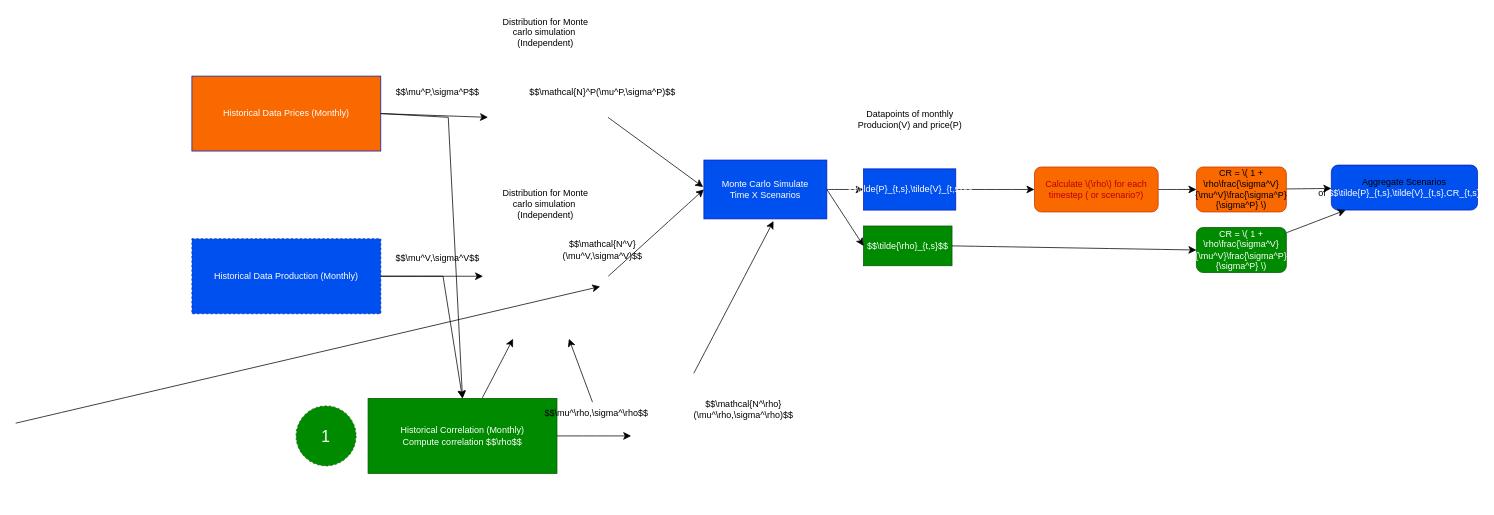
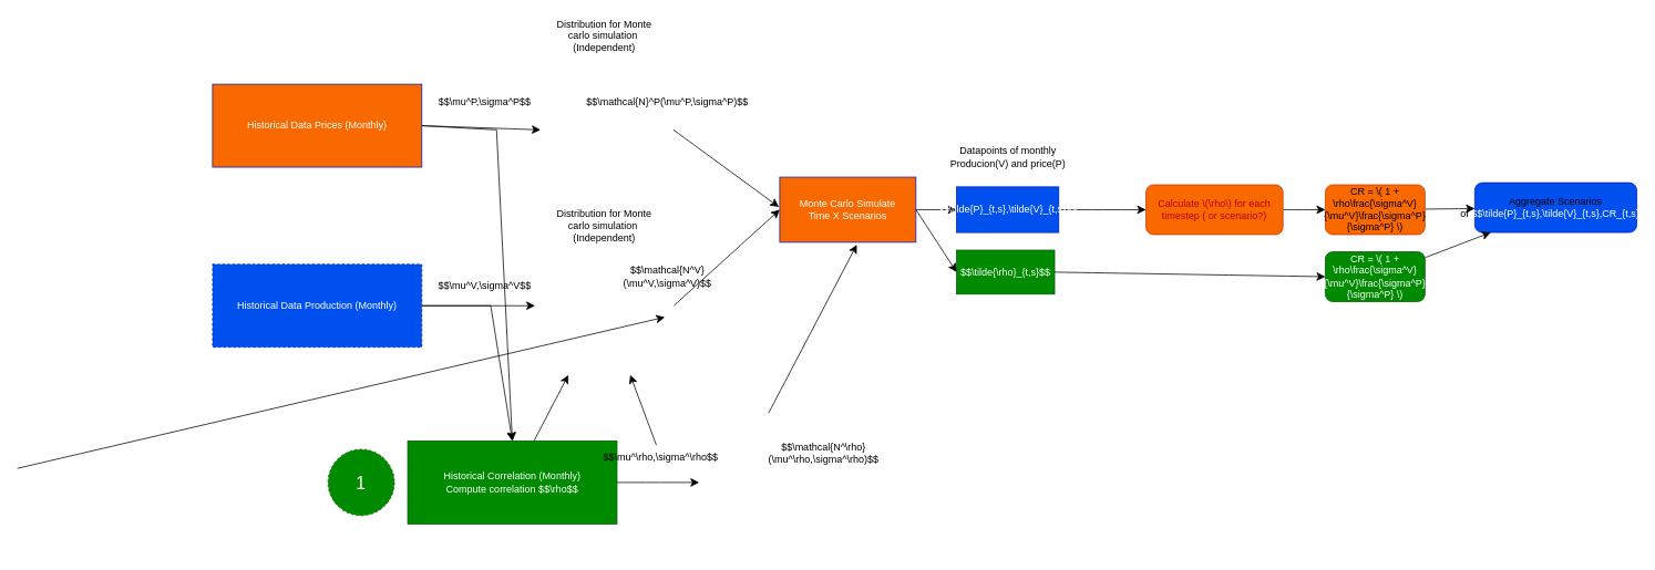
  <mxCell id="0" />
  <mxCell id="1" parent="0" />
  <mxCell id="2" value="Historical Data Prices (Monthly)" style="rounded=0;whiteSpace=wrap;html=1;fillColor=#fa6800;fontColor=#ffffff;strokeColor=#001DBC;" vertex="1" parent="1"><mxGeometry x="255" y="101" width="252" height="100" as="geometry" /></mxCell>
  <mxCell id="3" value="" style="shape=image;verticalLabelPosition=bottom;labelBackgroundColor=default;verticalAlign=top;aspect=fixed;imageAspect=0;image=https://static.thenounproject.com/png/991167-200.png;" vertex="1" parent="1"><mxGeometry x="650" y="76" width="160" height="160" as="geometry" /></mxCell>
  <mxCell id="4" value="" style="shape=image;verticalLabelPosition=bottom;labelBackgroundColor=default;verticalAlign=top;aspect=fixed;imageAspect=0;image=https://static.thenounproject.com/png/991167-200.png;imageBackground=none;" vertex="1" parent="1"><mxGeometry x="643.38" y="284.5" width="167" height="167" as="geometry" /></mxCell>
  <mxCell id="5" value="" style="edgeStyle=none;curved=1;rounded=0;orthogonalLoop=1;jettySize=auto;html=1;fontSize=12;startSize=8;endSize=8;strokeColor=light-dark(#000000,#000000);" edge="1" parent="1" source="6" target="4"><mxGeometry relative="1" as="geometry" /></mxCell>
  <mxCell id="6" value="Historical Data Production (Monthly)" style="rounded=0;whiteSpace=wrap;html=1;fillColor=#0050ef;fontColor=#ffffff;strokeColor=#001DBC;dashed=1;" vertex="1" parent="1"><mxGeometry x="255" y="318" width="252" height="100" as="geometry" /></mxCell>
  <mxCell id="7" style="edgeStyle=none;curved=1;rounded=0;orthogonalLoop=1;jettySize=auto;html=1;exitX=0.5;exitY=1;exitDx=0;exitDy=0;fontSize=12;startSize=8;endSize=8;" edge="1" parent="1"><mxGeometry relative="1" as="geometry"><mxPoint x="799.576" y="381.727" as="targetPoint" /><mxPoint x="20" y="564" as="sourcePoint" /></mxGeometry></mxCell>
  <mxCell id="8" value="$$\mu^V,\sigma^V$$" style="text;html=1;align=center;verticalAlign=middle;whiteSpace=wrap;rounded=0;fontColor=light-dark(#000000,#000000);" vertex="1" parent="1"><mxGeometry x="553" y="329" width="60" height="30" as="geometry" /></mxCell>
  <mxCell id="9" value="$$\mu^P,\sigma^P$$" style="text;html=1;align=center;verticalAlign=middle;whiteSpace=wrap;rounded=0;fontColor=light-dark(#000000,#000000);" vertex="1" parent="1"><mxGeometry x="553" y="108" width="60" height="30" as="geometry" /></mxCell>
  <mxCell id="10" value="&lt;font style=&quot;color: light-dark(rgb(0, 0, 0), rgb(0, 0, 0));&quot;&gt;Distribution for Monte carlo simulation&amp;nbsp; (Independent)&lt;/font&gt;" style="text;html=1;align=center;verticalAlign=middle;whiteSpace=wrap;rounded=0;" vertex="1" parent="1"><mxGeometry x="659" y="20" width="135.75" height="45" as="geometry" /></mxCell>
  <mxCell id="11" value="" style="edgeStyle=none;curved=1;rounded=0;orthogonalLoop=1;jettySize=auto;html=1;fontSize=12;startSize=8;endSize=8;strokeColor=light-dark(#000000,#000000);" edge="1" parent="1" source="12" target="18"><mxGeometry relative="1" as="geometry" /></mxCell>
- <mxCell id="12" value="Monte Carlo Simulate&lt;br&gt;Time X Scenarios" style="rounded=0;whiteSpace=wrap;html=1;fillColor=#0050ef;fontColor=#ffffff;strokeColor=#001DBC;" vertex="1" parent="1"><mxGeometry x="938" y="213" width="164" height="78.5" as="geometry" /></mxCell>
+ <mxCell id="12" value="Monte Carlo Simulate&lt;br&gt;Time X Scenarios" style="rounded=0;whiteSpace=wrap;html=1;fillColor=#fa6800;fontColor=#ffffff;strokeColor=#001DBC;" vertex="1" parent="1"><mxGeometry x="938" y="213" width="164" height="78.5" as="geometry" /></mxCell>
  <mxCell id="13" value="$$\mathcal{N}^P(\mu^P,\sigma^P)$$" style="text;html=1;align=center;verticalAlign=middle;whiteSpace=wrap;rounded=0;fontColor=light-dark(#000000,#000000);" vertex="1" parent="1"><mxGeometry x="773" y="108" width="60" height="30" as="geometry" /></mxCell>
  <mxCell id="14" value="$$\mathcal{N^V}(\mu^V,\sigma^V)$$" style="text;html=1;align=center;verticalAlign=middle;whiteSpace=wrap;rounded=0;fontColor=light-dark(#000000,#000000);" vertex="1" parent="1"><mxGeometry x="773" y="318" width="60" height="30" as="geometry" /></mxCell>
  <mxCell id="15" value="" style="endArrow=classic;html=1;rounded=0;fontSize=12;startSize=8;endSize=8;curved=1;fontColor=light-dark(#000000,#000000);exitX=1;exitY=0.5;exitDx=0;exitDy=0;entryX=0;entryY=0.5;entryDx=0;entryDy=0;strokeColor=light-dark(#000000,#000000);" edge="1" parent="1" source="4" target="12"><mxGeometry width="50" height="50" relative="1" as="geometry"><mxPoint x="710" y="318" as="sourcePoint" /><mxPoint x="760" y="268" as="targetPoint" /></mxGeometry></mxCell>
  <mxCell id="16" value="" style="endArrow=classic;html=1;rounded=0;fontSize=12;startSize=8;endSize=8;curved=1;fontColor=light-dark(#000000,#000000);exitX=1;exitY=0.5;exitDx=0;exitDy=0;strokeColor=light-dark(#000000,#000000);" edge="1" parent="1" source="3"><mxGeometry width="50" height="50" relative="1" as="geometry"><mxPoint x="820" y="378" as="sourcePoint" /><mxPoint x="937" y="249" as="targetPoint" /></mxGeometry></mxCell>
  <mxCell id="17" value="" style="edgeStyle=none;curved=1;rounded=0;orthogonalLoop=1;jettySize=auto;html=1;fontSize=12;startSize=8;endSize=8;strokeColor=light-dark(#000000,#000000);" edge="1" parent="1" source="18" target="35"><mxGeometry relative="1" as="geometry" /></mxCell>
  <mxCell id="18" value="$$\tilde{P}_{t,s},\tilde{V}_{t,s}$$" style="rounded=0;whiteSpace=wrap;html=1;fillColor=#0050ef;fontColor=#ffffff;strokeColor=#001DBC;" vertex="1" parent="1"><mxGeometry x="1151" y="224.75" width="123" height="55" as="geometry" /></mxCell>
  <mxCell id="19" value="&lt;font style=&quot;color: light-dark(rgb(0, 0, 0), rgb(0, 0, 0));&quot;&gt;Distribution for Monte carlo simulation&amp;nbsp; (Independent)&lt;/font&gt;" style="text;html=1;align=center;verticalAlign=middle;whiteSpace=wrap;rounded=0;" vertex="1" parent="1"><mxGeometry x="659" y="249" width="135.75" height="45" as="geometry" /></mxCell>
- <mxCell id="20" value="Datapoints of monthly Producion(V) and price(P)" style="text;html=1;align=center;verticalAlign=middle;whiteSpace=wrap;rounded=0;fontColor=light-dark(#000000,#000000);" vertex="1" parent="1"><mxGeometry x="1137.5" y="135" width="150" height="48" as="geometry" /></mxCell>
+ <mxCell id="20" value="Datapoints of monthly Producion(V) and price(P)" style="text;html=1;align=center;verticalAlign=middle;whiteSpace=wrap;rounded=0;fontColor=light-dark(#000000,#000000);" vertex="1" parent="1"><mxGeometry x="1137.5" y="165" width="150" height="48" as="geometry" /></mxCell>
  <mxCell id="21" value="&lt;font style=&quot;font-size: 21px;&quot;&gt;1&lt;/font&gt;" style="ellipse;whiteSpace=wrap;html=1;aspect=fixed;fillColor=#008a00;fontColor=#ffffff;strokeColor=#005700;dashed=1;" vertex="1" parent="1"><mxGeometry x="394" y="541" width="80" height="80" as="geometry" /></mxCell>
  <mxCell id="22" value="" style="edgeStyle=none;curved=1;rounded=0;orthogonalLoop=1;jettySize=auto;html=1;fontSize=12;startSize=8;endSize=8;" edge="1" parent="1" source="24" target="4"><mxGeometry relative="1" as="geometry" /></mxCell>
  <mxCell id="23" value="" style="edgeStyle=none;curved=1;rounded=0;orthogonalLoop=1;jettySize=auto;html=1;fontSize=12;startSize=8;endSize=8;strokeColor=light-dark(#000000,#000000);" edge="1" parent="1" source="24" target="28"><mxGeometry relative="1" as="geometry" /></mxCell>
  <mxCell id="24" value="Historical Correlation (Monthly)&lt;div&gt;Compute correlation $$\rho$$&lt;/div&gt;" style="rounded=0;whiteSpace=wrap;html=1;fillColor=#008a00;fontColor=#ffffff;strokeColor=#005700;" vertex="1" parent="1"><mxGeometry x="490" y="531" width="252" height="100" as="geometry" /></mxCell>
  <mxCell id="25" value="" style="endArrow=classic;html=1;rounded=0;fontSize=12;startSize=8;endSize=8;curved=1;exitX=1;exitY=0.5;exitDx=0;exitDy=0;entryX=0;entryY=0.5;entryDx=0;entryDy=0;strokeColor=light-dark(#000000,#000000);" edge="1" parent="1" source="2" target="3"><mxGeometry width="50" height="50" relative="1" as="geometry"><mxPoint x="560" y="391" as="sourcePoint" /><mxPoint x="610" y="341" as="targetPoint" /></mxGeometry></mxCell>
  <mxCell id="26" value="" style="endArrow=classic;html=1;rounded=0;fontSize=12;startSize=8;endSize=8;curved=0;exitX=1;exitY=0.5;exitDx=0;exitDy=0;entryX=0.5;entryY=0;entryDx=0;entryDy=0;strokeColor=light-dark(#000000,#000000);" edge="1" parent="1" source="2" target="24"><mxGeometry width="50" height="50" relative="1" as="geometry"><mxPoint x="560" y="391" as="sourcePoint" /><mxPoint x="610" y="341" as="targetPoint" /><Array as="points"><mxPoint x="597" y="156" /></Array></mxGeometry></mxCell>
  <mxCell id="27" value="" style="endArrow=classic;html=1;rounded=0;fontSize=12;startSize=8;endSize=8;curved=0;exitX=1;exitY=0.5;exitDx=0;exitDy=0;entryX=0.5;entryY=0;entryDx=0;entryDy=0;strokeColor=light-dark(#000000,#000000);" edge="1" parent="1" source="6" target="24"><mxGeometry width="50" height="50" relative="1" as="geometry"><mxPoint x="560" y="391" as="sourcePoint" /><mxPoint x="610" y="341" as="targetPoint" /><Array as="points"><mxPoint x="590" y="368" /></Array></mxGeometry></mxCell>
  <mxCell id="28" value="" style="shape=image;verticalLabelPosition=bottom;labelBackgroundColor=default;verticalAlign=top;aspect=fixed;imageAspect=0;image=https://static.thenounproject.com/png/991167-200.png;imageBackground=none;" vertex="1" parent="1"><mxGeometry x="841" y="497.5" width="167" height="167" as="geometry" /></mxCell>
  <mxCell id="29" value="$$\mathcal{N^\rho}(\mu^\rho,\sigma^\rho)$$" style="text;html=1;align=center;verticalAlign=middle;whiteSpace=wrap;rounded=0;fontColor=light-dark(#000000,#000000);" vertex="1" parent="1"><mxGeometry x="961" y="531" width="60" height="30" as="geometry" /></mxCell>
  <mxCell id="30" value="" style="edgeStyle=none;curved=1;rounded=0;orthogonalLoop=1;jettySize=auto;html=1;fontSize=12;startSize=8;endSize=8;" edge="1" parent="1" source="31" target="4"><mxGeometry relative="1" as="geometry" /></mxCell>
  <mxCell id="31" value="&lt;span&gt;&lt;font style=&quot;color: light-dark(rgb(0, 0, 0), rgb(0, 0, 0));&quot;&gt;$$\mu^\rho,\sigma^\rho$$&lt;/font&gt;&lt;/span&gt;" style="text;html=1;align=center;verticalAlign=middle;whiteSpace=wrap;rounded=0;" vertex="1" parent="1"><mxGeometry x="765" y="536" width="60" height="30" as="geometry" /></mxCell>
  <mxCell id="32" value="" style="endArrow=classic;html=1;rounded=0;fontSize=12;startSize=8;endSize=8;curved=1;exitX=0.5;exitY=0;exitDx=0;exitDy=0;entryX=0.566;entryY=1.037;entryDx=0;entryDy=0;entryPerimeter=0;strokeColor=light-dark(#000000,#000000);" edge="1" parent="1" source="28" target="12"><mxGeometry width="50" height="50" relative="1" as="geometry"><mxPoint x="929" y="433" as="sourcePoint" /><mxPoint x="979" y="383" as="targetPoint" /></mxGeometry></mxCell>
  <mxCell id="33" value="$$\tilde{\rho}_{t,s}$$" style="rounded=0;whiteSpace=wrap;html=1;fillColor=#008a00;fontColor=#ffffff;strokeColor=#005700;" vertex="1" parent="1"><mxGeometry x="1151" y="301" width="118" height="53" as="geometry" /></mxCell>
  <mxCell id="34" value="" style="edgeStyle=none;curved=1;rounded=0;orthogonalLoop=1;jettySize=auto;html=1;fontSize=12;startSize=8;endSize=8;strokeColor=light-dark(#000000,#000000);" edge="1" parent="1" source="35" target="41"><mxGeometry relative="1" as="geometry" /></mxCell>
  <mxCell id="35" value="&lt;font color=&quot;rgba(0, 0, 0, 0)&quot;&gt;Calculate \(\rho\) for each timestep ( or scenario?)&lt;/font&gt;" style="rounded=1;whiteSpace=wrap;html=1;fillColor=#fa6800;fontColor=#000000;strokeColor=#C73500;" vertex="1" parent="1"><mxGeometry x="1379" y="222.25" width="165" height="60" as="geometry" /></mxCell>
  <mxCell id="36" value="&lt;font style=&quot;color: light-dark(rgb(0, 0, 0), rgb(0, 0, 0));&quot;&gt;Aggregate Scenarios of&amp;nbsp;&lt;/font&gt;$$\tilde{P}_{t,s},\tilde{V}_{t,s},CR_{t,s}$$" style="rounded=1;whiteSpace=wrap;html=1;fillColor=#0050ef;fontColor=#ffffff;strokeColor=#001DBC;" vertex="1" parent="1"><mxGeometry x="1775" y="219.75" width="195" height="60" as="geometry" /></mxCell>
  <mxCell id="37" value="" style="edgeStyle=none;curved=1;rounded=0;orthogonalLoop=1;jettySize=auto;html=1;fontSize=12;startSize=8;endSize=8;strokeColor=light-dark(#000000,#000000);" edge="1" parent="1" source="38" target="36"><mxGeometry relative="1" as="geometry" /></mxCell>
  <mxCell id="38" value="CR = \( 1 + \rho\frac{\sigma^V}{\mu^V}\frac{\sigma^P}{\sigma^P} \)" style="rounded=1;whiteSpace=wrap;html=1;fillColor=#008a00;fontColor=#ffffff;strokeColor=#005700;" vertex="1" parent="1"><mxGeometry x="1595" y="303" width="120" height="60" as="geometry" /></mxCell>
  <mxCell id="39" value="" style="edgeStyle=none;curved=1;rounded=0;orthogonalLoop=1;jettySize=auto;html=1;fontSize=12;startSize=8;endSize=8;strokeColor=light-dark(#000000,#000000);exitX=1;exitY=0.5;exitDx=0;exitDy=0;entryX=0;entryY=0.5;entryDx=0;entryDy=0;" edge="1" parent="1" source="12" target="33"><mxGeometry relative="1" as="geometry"><mxPoint x="1112" as="sourcePoint" y="262" /><mxPoint x="1161" as="targetPoint" y="262" /></mxGeometry></mxCell>
  <mxCell id="40" value="" style="edgeStyle=none;curved=1;rounded=0;orthogonalLoop=1;jettySize=auto;html=1;fontSize=12;startSize=8;endSize=8;strokeColor=light-dark(#000000,#000000);" edge="1" parent="1" source="41" target="36"><mxGeometry relative="1" as="geometry" /></mxCell>
  <mxCell id="41" value="CR = \( 1 + \rho\frac{\sigma^V}{\mu^V}\frac{\sigma^P}{\sigma^P} \)" style="rounded=1;whiteSpace=wrap;html=1;fillColor=#fa6800;fontColor=#000000;strokeColor=#C73500;" vertex="1" parent="1"><mxGeometry x="1595" y="222.25" width="120" height="60" as="geometry" /></mxCell>
  <mxCell id="42" value="" style="endArrow=classic;html=1;rounded=0;fontSize=12;startSize=8;endSize=8;curved=1;exitX=1;exitY=0.5;exitDx=0;exitDy=0;entryX=0;entryY=0.5;entryDx=0;entryDy=0;strokeColor=light-dark(#000000,#000000);" edge="1" parent="1" source="33" target="38"><mxGeometry width="50" height="50" relative="1" as="geometry"><mxPoint x="1541" y="348" as="sourcePoint" /><mxPoint x="1591" y="298" as="targetPoint" /></mxGeometry></mxCell>
